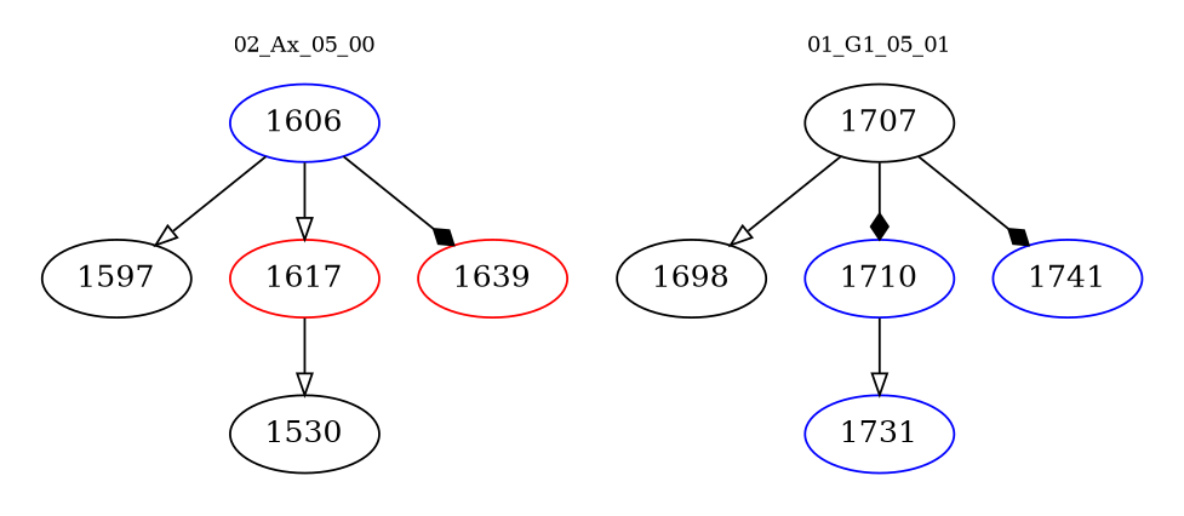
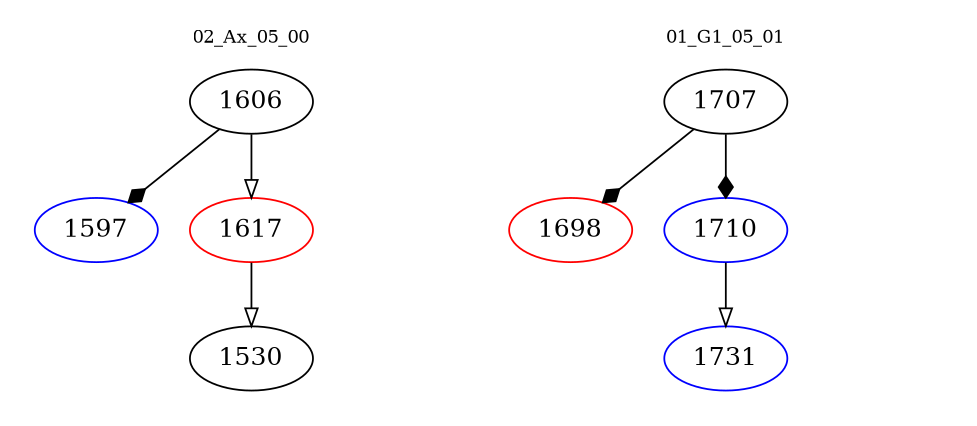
  digraph {
    node [color=black]
    edge [arrowhead=onormal color=black]
-   n1 [color=blue label=1606]
-   n2 [label=1597]
+   n1 [label=1606]
+   n2 [color=blue label=1597]
    n3 [color=red label=1617]
-   n4 [color=red label=1639]
    n5 [label=1530]
    n6 [label=1707]
-   n7 [label=1698]
+   n7 [color=red label=1698]
    n8 [color=blue label=1710]
-   n9 [color=blue label=1741]
    n10 [color=blue label=1731]
    subgraph cluster_1 {
      color=white
      fontsize=10
      label="02_Ax_05_00"
      n1
      n2
      n3
-     n4
      n5
    }
    subgraph cluster_2 {
      color=white
      fontsize=10
      label="01_G1_05_01"
      n6
      n7
      n8
-     n9
      n10
    }
-   n1 -> n2
+   n1 -> n2 [arrowhead=diamond]
    n1 -> n3
-   n1 -> n4 [arrowhead=diamond]
    n3 -> n5
-   n6 -> n7
+   n6 -> n7 [arrowhead=diamond]
    n6 -> n8 [arrowhead=diamond]
-   n6 -> n9 [arrowhead=diamond]
    n8 -> n10
  }
